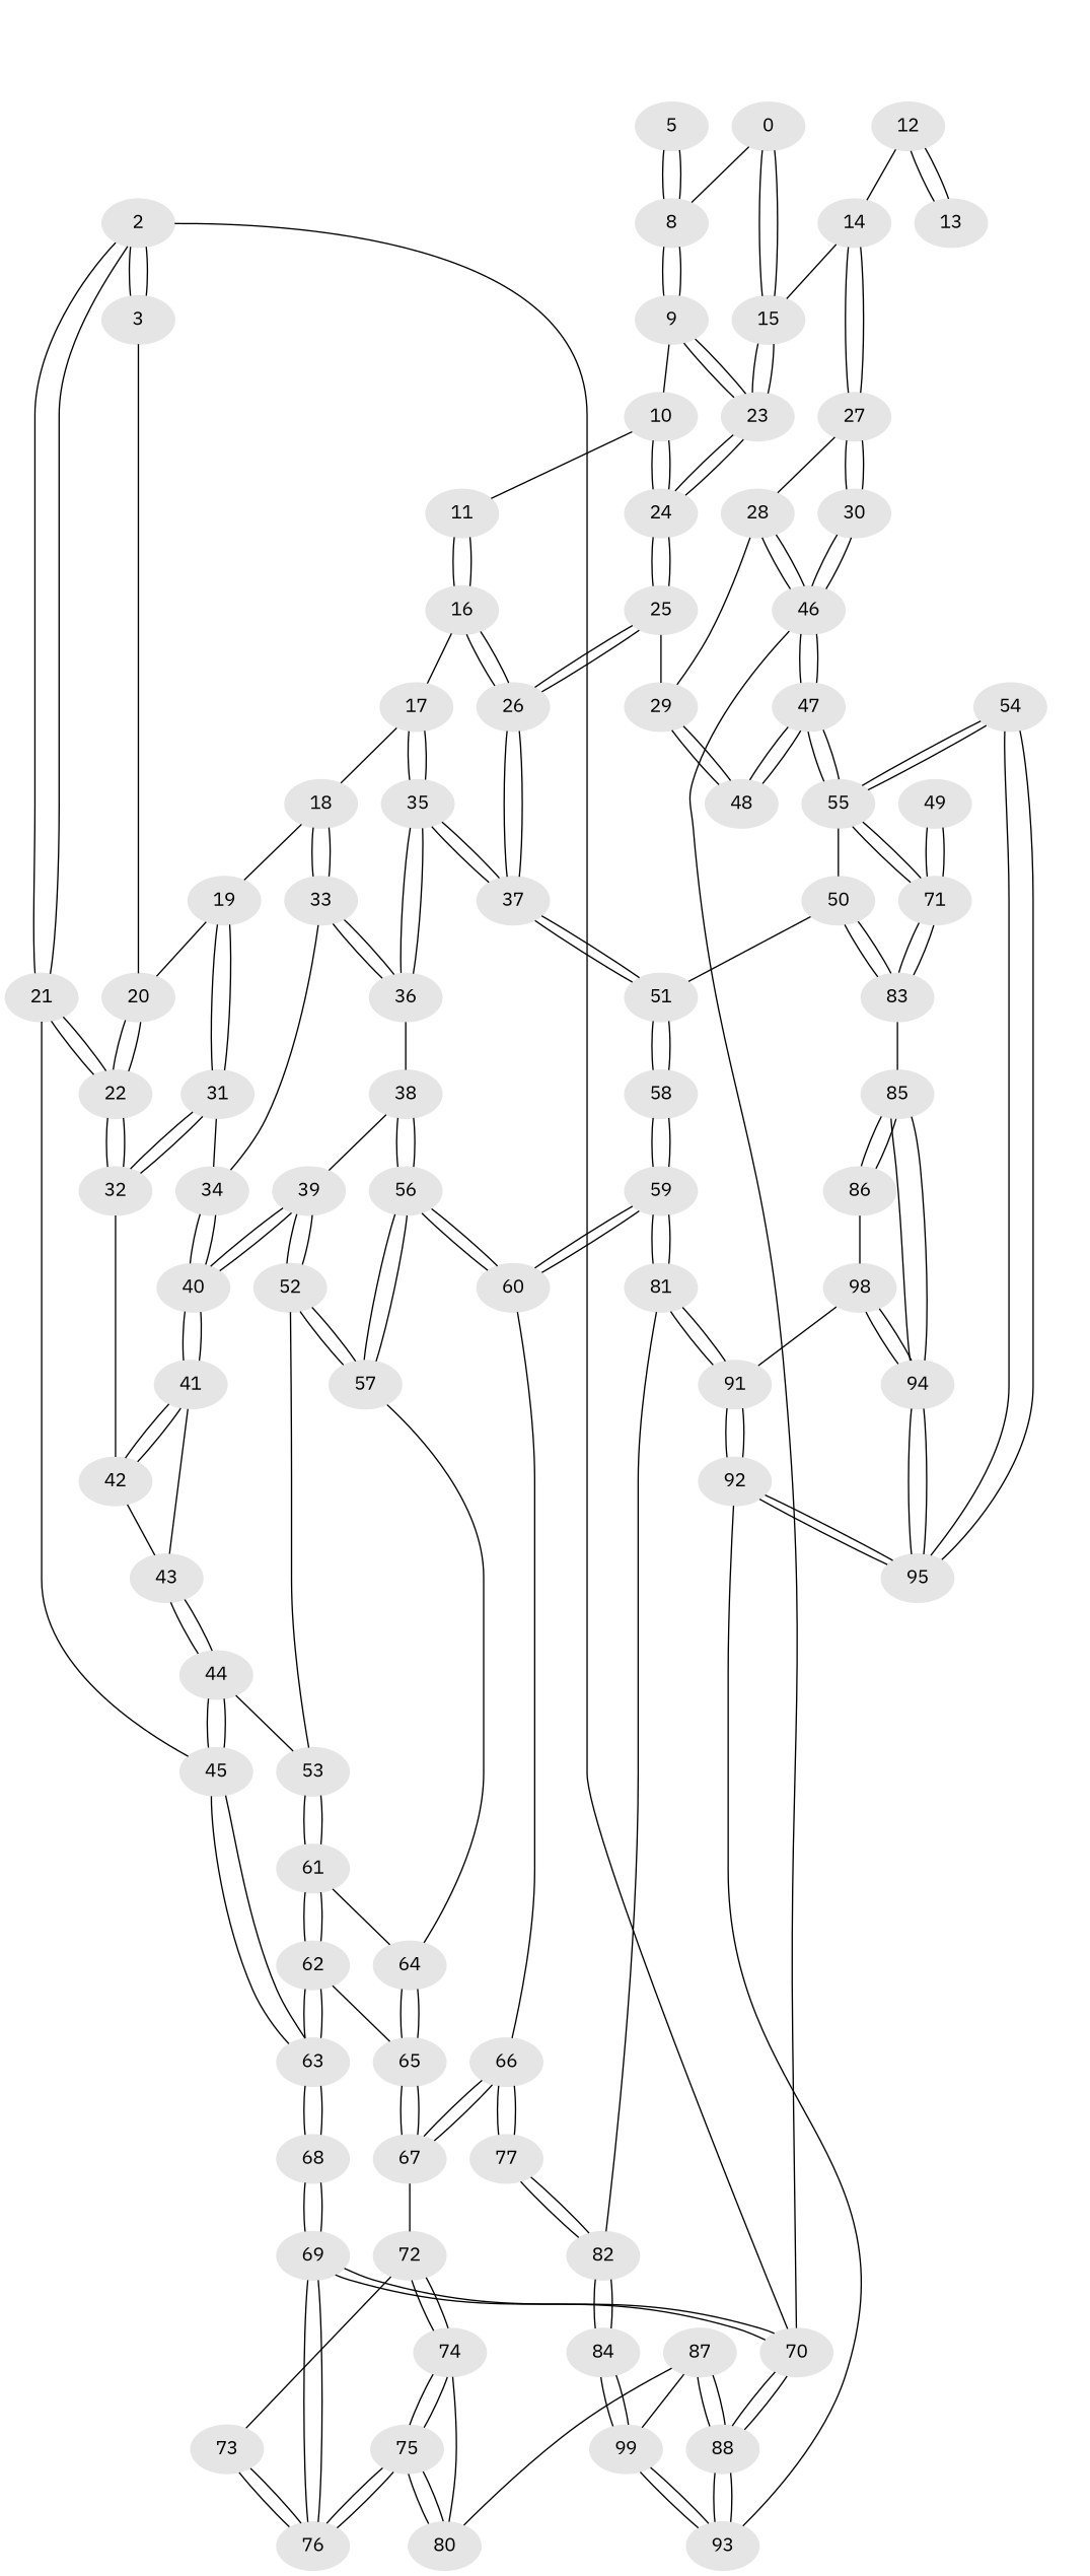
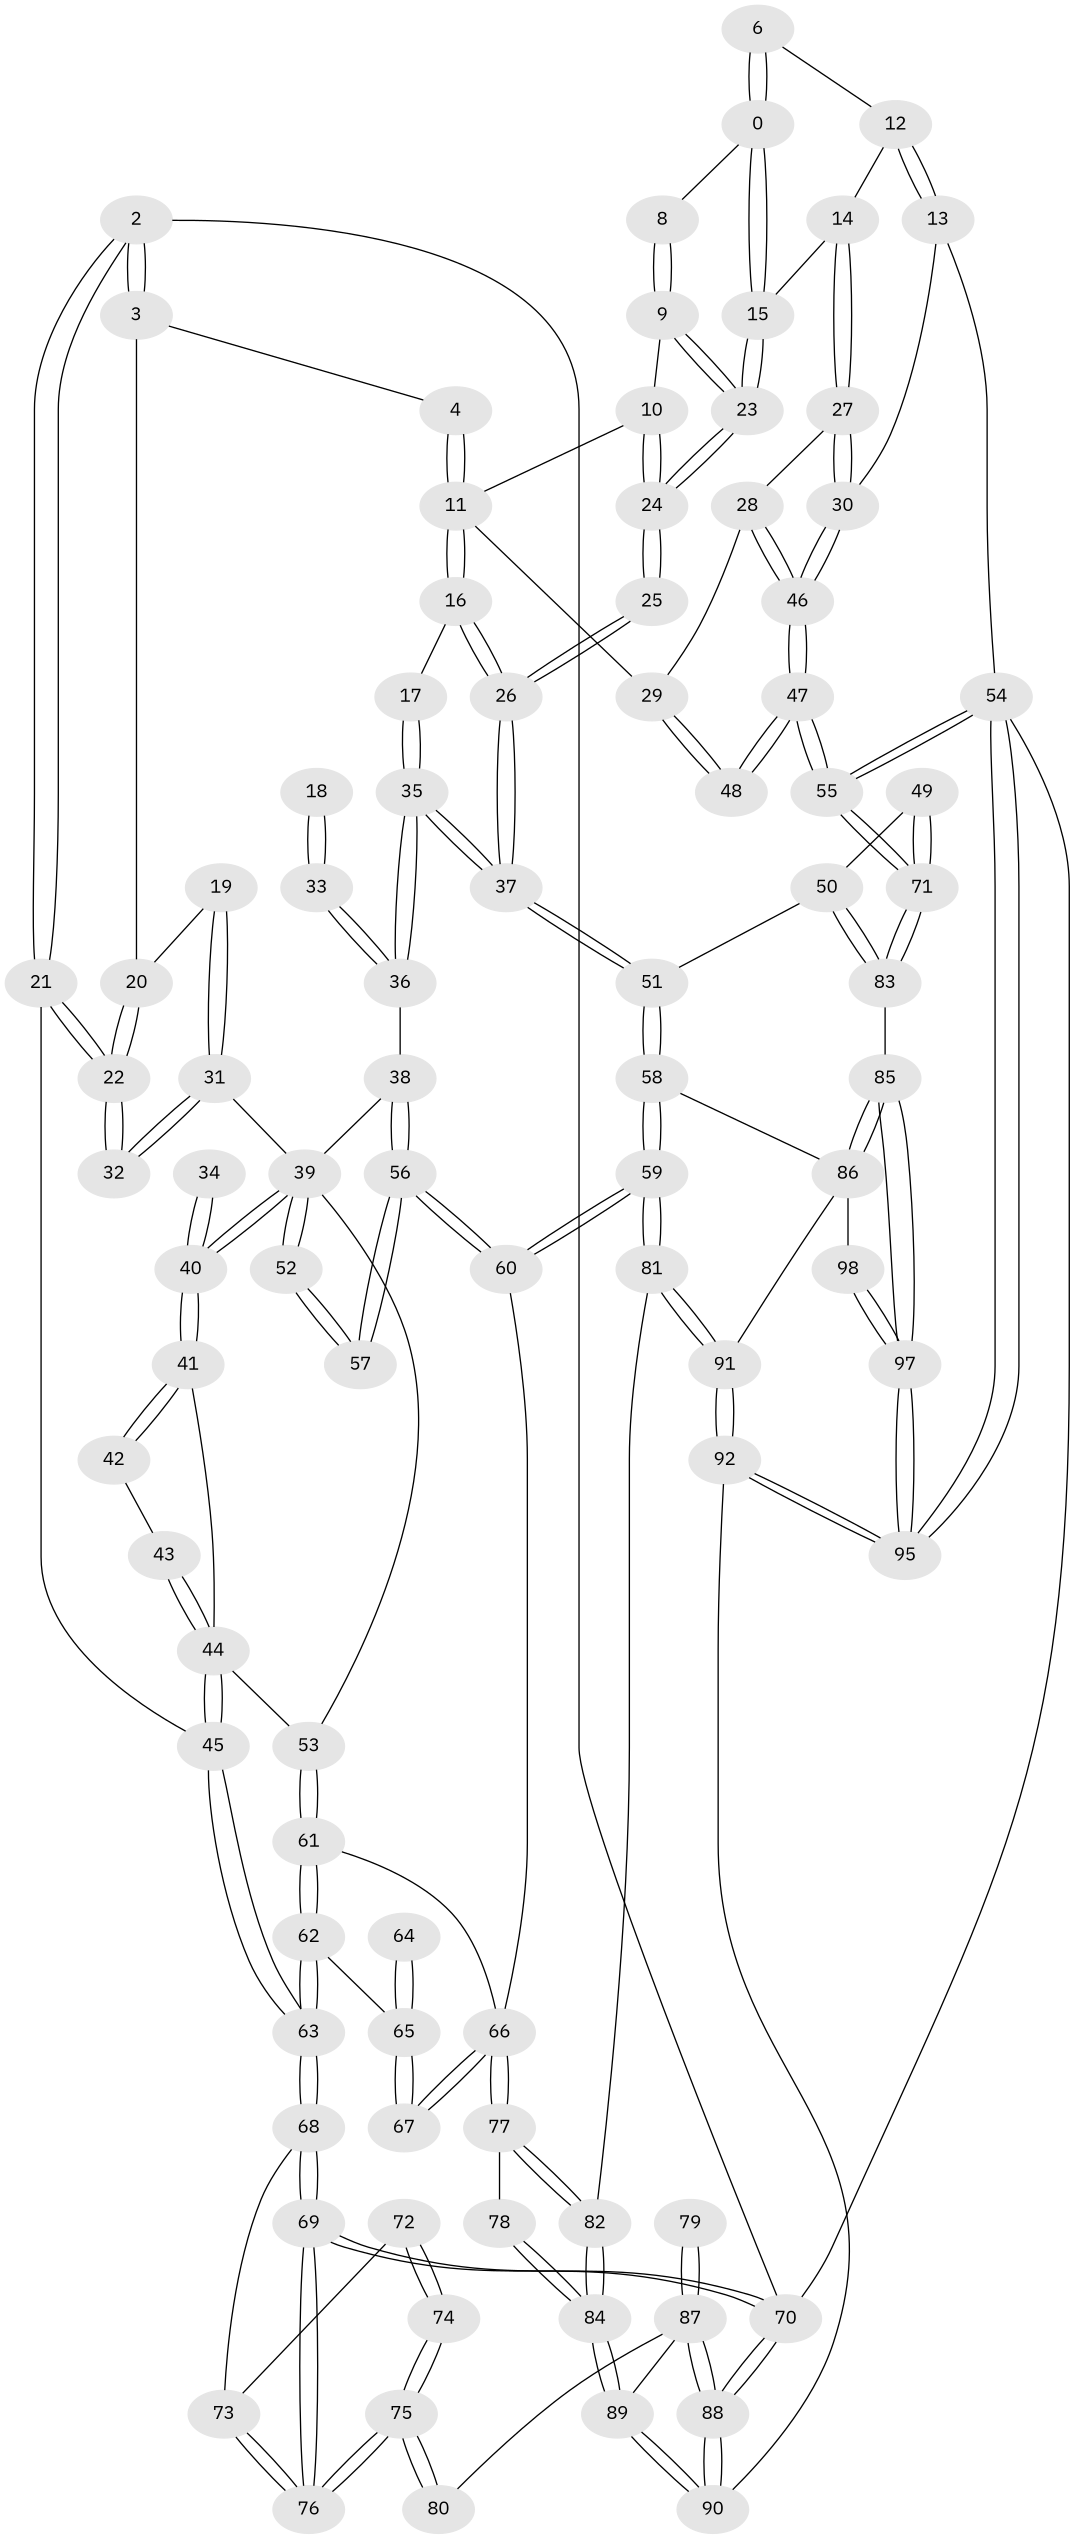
  graph {
    fontname="IBM Plex Sans"
    node [color=gray90 fontname="IBM Plex Sans" style=filled]
    edge [fontname="IBM Plex Sans"]
    2
    3
    21
    70
    n5 [label=0]
+   6
    12
    13
    30
    54
+   4
    20
    22
    45
    88
    11
-   5
    8
    16
    9
    15
    14
    23
    10
    24
    25
    17
    26
    27
    46
    55
    95
    28
    18
    35
    37
    19
    33
    36
    31
    34
    32
    63
    42
    29
    48
    51
    47
    40
    43
    38
    41
    39
    56
    58
    52
    57
    60
    53
    44
    61
    68
    71
    49
    50
    83
    85
    59
    86
    64
    62
    66
    65
    81
    n75 [label=98]
    82
    91
    67
    77
    69
    73
    72
+   78
    74
    76
-   93
+   93 [label=90]
    75
    80
    84
+   79
    87
-   89 [label=99]
+   89
    92
-   94
+   94 [label=97]
    2 -- 3
    2 -- 3
    2 -- 21
    2 -- 21
    2 -- 70
+   3 -- 4
    3 -- 20
    21 -- 22
    21 -- 22
    21 -- 45
    70 -- 88
    70 -- 88
    n5 -- 8
    n5 -- 15
    n5 -- 15
+   6 -- n5
+   6 -- n5
+   6 -- 12
    12 -- 13
    12 -- 13
    12 -- 14
+   13 -- 30
+   13 -- 54
    30 -- 46
    30 -- 46
-   46 -- 70
+   54 -- 70
    54 -- 55
    54 -- 55
    54 -- 95
    54 -- 95
+   4 -- 11
+   4 -- 11
    20 -- 22
    20 -- 22
    22 -- 32
    22 -- 32
    45 -- 63
    45 -- 63
    88 -- 93
    88 -- 93
    11 -- 16
    11 -- 16
-   5 -- 8
-   5 -- 8
    8 -- 9
    8 -- 9
    16 -- 17
    16 -- 26
    16 -- 26
    9 -- 23
    9 -- 23
    9 -- 10
    15 -- 23
    15 -- 23
    14 -- 15
    14 -- 27
    14 -- 27
    23 -- 24
    23 -- 24
    10 -- 11
    10 -- 24
    10 -- 24
    24 -- 25
    24 -- 25
    25 -- 26
    25 -- 26
-   25 -- 29
-   17 -- 18
+   11 -- 29
    17 -- 35
    17 -- 35
    26 -- 37
    26 -- 37
    27 -- 30
    27 -- 30
    27 -- 28
    46 -- 47
    46 -- 47
    55 -- 71
    55 -- 71
    28 -- 46
    28 -- 46
    28 -- 29
-   18 -- 19
    18 -- 33
    18 -- 33
    35 -- 37
    35 -- 37
    35 -- 36
    35 -- 36
    37 -- 51
    37 -- 51
    19 -- 20
    19 -- 31
    19 -- 31
    33 -- 36
    33 -- 36
-   33 -- 34
    36 -- 38
-   31 -- 34
+   31 -- 39
    31 -- 32
    31 -- 32
    34 -- 40
    34 -- 40
-   32 -- 42
    63 -- 68
    63 -- 68
    42 -- 43
    29 -- 48
    29 -- 48
    51 -- 58
    51 -- 58
    47 -- 55
    47 -- 55
    47 -- 48
    47 -- 48
    40 -- 41
    40 -- 41
    43 -- 44
    43 -- 44
    38 -- 39
    38 -- 56
    38 -- 56
    41 -- 42
    41 -- 42
-   41 -- 43
+   41 -- 44
    39 -- 40
    39 -- 40
    39 -- 52
    39 -- 52
    56 -- 57
    56 -- 57
    56 -- 60
    56 -- 60
    58 -- 59
    58 -- 59
+   58 -- 86
    52 -- 57
    52 -- 57
-   52 -- 53
-   57 -- 64
+   39 -- 53
    60 -- 66
    53 -- 61
    53 -- 61
    44 -- 45
    44 -- 45
    44 -- 53
-   61 -- 64
+   61 -- 66
    61 -- 62
    61 -- 62
    68 -- 69
    68 -- 69
+   68 -- 73
    71 -- 83
    71 -- 83
    49 -- 71
    49 -- 71
-   55 -- 50
+   49 -- 50
    50 -- 51
    50 -- 83
    50 -- 83
    83 -- 85
    85 -- 86
    85 -- 86
    85 -- 94
    85 -- 94
    59 -- 60
    59 -- 60
    59 -- 81
    59 -- 81
    86 -- n75
    64 -- 65
    64 -- 65
    62 -- 63
    62 -- 63
    62 -- 65
    66 -- 67
    66 -- 67
    66 -- 77
    66 -- 77
    65 -- 67
    65 -- 67
    81 -- 82
    81 -- 91
    81 -- 91
-   n75 -- 91
+   86 -- 91
    n75 -- 94
    n75 -- 94
    82 -- 84
    82 -- 84
    91 -- 92
    91 -- 92
-   67 -- 72
    77 -- 82
    77 -- 82
+   77 -- 78
    69 -- 70
    69 -- 70
    69 -- 76
    69 -- 76
    73 -- 76
    73 -- 76
    72 -- 73
    72 -- 74
    72 -- 74
+   78 -- 84
+   78 -- 84
    74 -- 75
    74 -- 75
-   74 -- 80
    75 -- 76
    75 -- 76
    75 -- 80
    75 -- 80
    84 -- 89
    84 -- 89
+   79 -- 87
+   79 -- 87
    87 -- 88
    87 -- 88
    87 -- 80
    87 -- 89
    89 -- 93
    89 -- 93
    92 -- 95
    92 -- 95
    92 -- 93
    94 -- 95
    94 -- 95
  }
